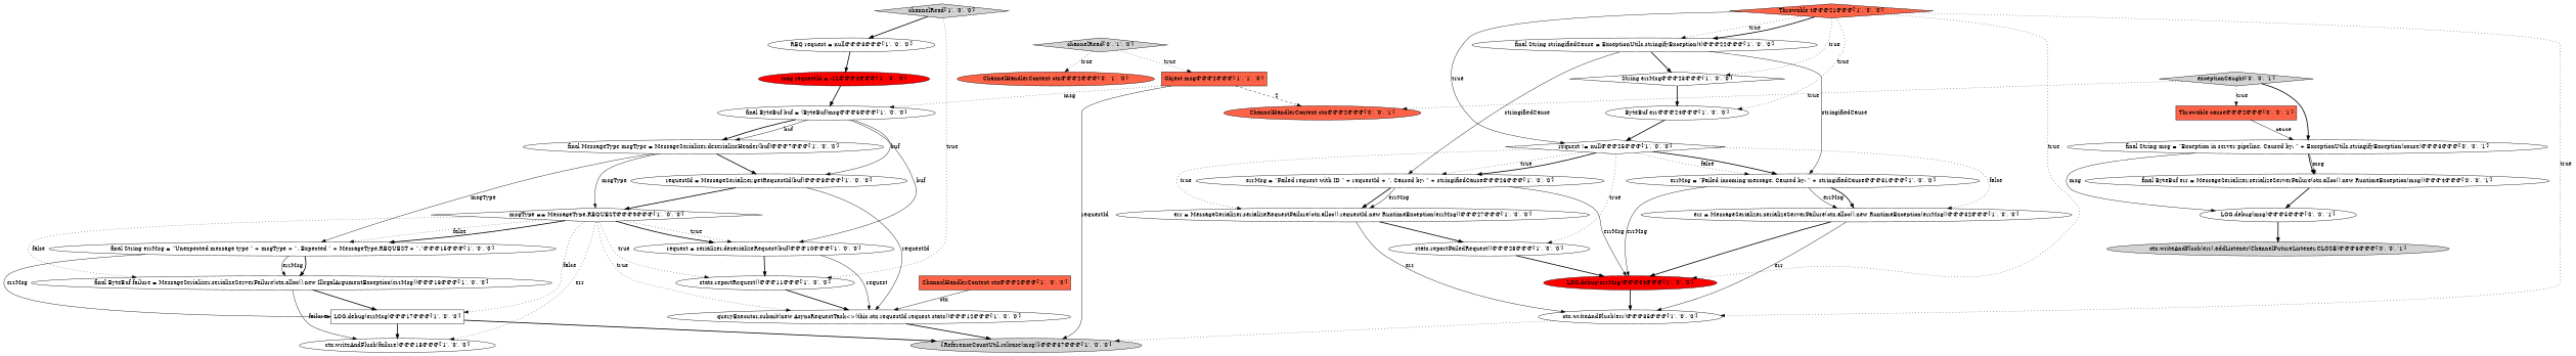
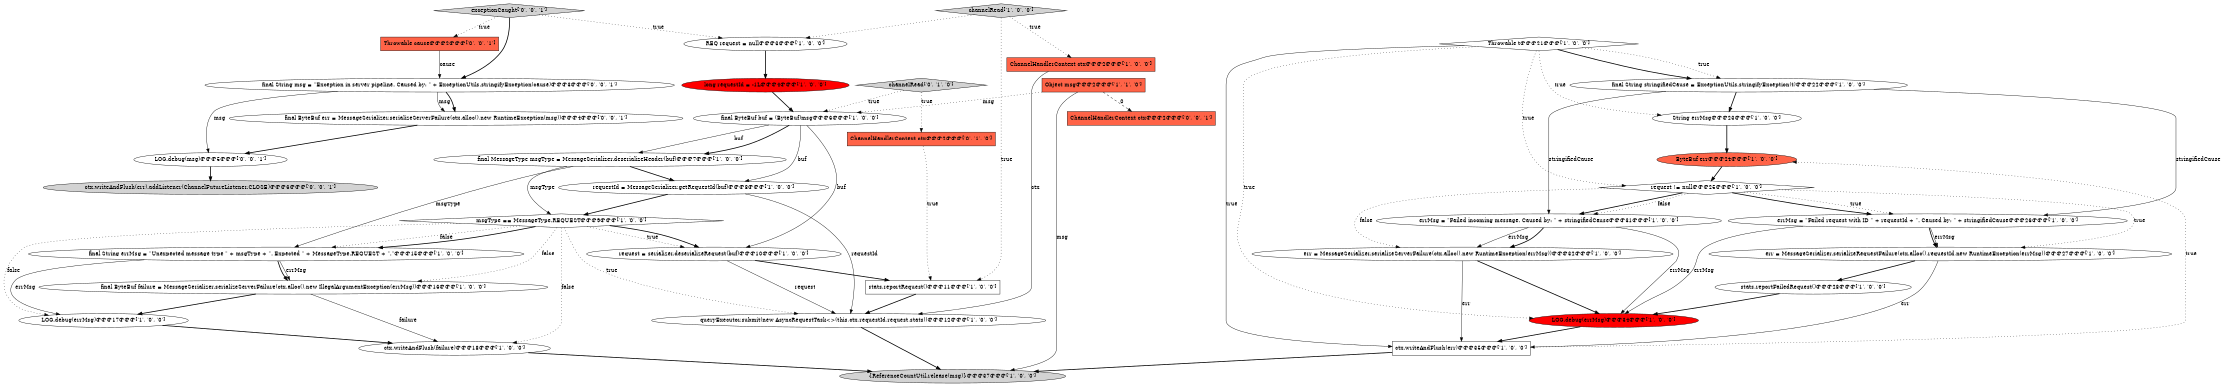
  digraph {
    node [fillcolor=white shape=ellipse style=filled]
    edge [style=bold]
-   n1 [label="ByteBuf err@@@24@@@['1', '0', '0']"]
+   n1 [fillcolor=tomato label="ByteBuf err@@@24@@@['1', '0', '0']"]
    n2 [label="request != null@@@25@@@['1', '0', '0']" shape=diamond]
    n3 [label="errMsg = \"Failed request with ID \" + requestId + \". Caused by: \" + stringifiedCause@@@26@@@['1', '0', '0']"]
    n4 [label="err = MessageSerializer.serializeRequestFailure(ctx.alloc(),requestId,new RuntimeException(errMsg))@@@27@@@['1', '0', '0']"]
    n5 [label="errMsg = \"Failed incoming message. Caused by: \" + stringifiedCause@@@31@@@['1', '0', '0']"]
    n6 [label="err = MessageSerializer.serializeServerFailure(ctx.alloc(),new RuntimeException(errMsg))@@@32@@@['1', '0', '0']"]
    n7 [label="stats.reportFailedRequest()@@@28@@@['1', '0', '0']"]
-   n8 [label="stats.reportRequest()@@@11@@@['1', '0', '0']"]
+   n8 [label="stats.reportRequest()@@@11@@@['1', '0', '0']" shape=box]
    n9 [label="queryExecutor.submit(new AsyncRequestTask<>(this,ctx,requestId,request,stats))@@@12@@@['1', '0', '0']"]
    n10 [fillcolor=lightgray label="{ReferenceCountUtil.release(msg)}@@@37@@@['1', '0', '0']"]
    n11 [label="REQ request = null@@@3@@@['1', '0', '0']"]
    n12 [fillcolor=red label="long requestId = -1L@@@4@@@['1', '0', '0']"]
    n13 [label="final ByteBuf buf = (ByteBuf)msg@@@6@@@['1', '0', '0']"]
    n14 [label="request = serializer.deserializeRequest(buf)@@@10@@@['1', '0', '0']"]
    n15 [label="final MessageType msgType = MessageSerializer.deserializeHeader(buf)@@@7@@@['1', '0', '0']"]
    n16 [label="requestId = MessageSerializer.getRequestId(buf)@@@8@@@['1', '0', '0']"]
    n17 [fillcolor=red label="LOG.debug(errMsg)@@@34@@@['1', '0', '0']"]
-   n18 [label="ctx.writeAndFlush(err)@@@35@@@['1', '0', '0']"]
+   n18 [label="ctx.writeAndFlush(err)@@@35@@@['1', '0', '0']" shape=box]
    n19 [fillcolor=lightgray label="exceptionCaught['0', '0', '1']" shape=diamond]
-   n20 [fillcolor=tomato label="ChannelHandlerContext ctx@@@2@@@['0', '0', '1']"]
+   n20 [fillcolor=tomato label="ChannelHandlerContext ctx@@@2@@@['0', '0', '1']" shape=box]
    n21 [fillcolor=tomato label="Throwable cause@@@2@@@['0', '0', '1']" shape=box]
    n22 [label="final String msg = \"Exception in server pipeline. Caused by: \" + ExceptionUtils.stringifyException(cause)@@@3@@@['0', '0', '1']"]
    n23 [label="final ByteBuf err = MessageSerializer.serializeServerFailure(ctx.alloc(),new RuntimeException(msg))@@@4@@@['0', '0', '1']"]
    n24 [label="LOG.debug(msg)@@@5@@@['0', '0', '1']"]
    n25 [fillcolor=lightgray label="channelRead['0', '1', '0']" shape=diamond]
-   n26 [fillcolor=tomato label="ChannelHandlerContext ctx@@@2@@@['0', '1', '0']"]
+   n26 [fillcolor=tomato label="ChannelHandlerContext ctx@@@2@@@['0', '1', '0']" shape=box]
    n27 [fillcolor=tomato label="Object msg@@@2@@@['1', '1', '0']" shape=box]
    n28 [fillcolor=lightgray label="ctx.writeAndFlush(err).addListener(ChannelFutureListener.CLOSE)@@@6@@@['0', '0', '1']"]
    n29 [label="final String stringifiedCause = ExceptionUtils.stringifyException(t)@@@22@@@['1', '0', '0']"]
-   n30 [label="String errMsg@@@23@@@['1', '0', '0']" shape=diamond]
+   n30 [label="String errMsg@@@23@@@['1', '0', '0']"]
    n31 [label="final String errMsg = \"Unexpected message type \" + msgType + \". Expected \" + MessageType.REQUEST + \".\"@@@15@@@['1', '0', '0']"]
    n32 [label="msgType == MessageType.REQUEST@@@9@@@['1', '0', '0']" shape=diamond]
    n33 [label="final ByteBuf failure = MessageSerializer.serializeServerFailure(ctx.alloc(),new IllegalArgumentException(errMsg))@@@16@@@['1', '0', '0']"]
-   n34 [label="LOG.debug(errMsg)@@@17@@@['1', '0', '0']" shape=box]
+   n34 [label="LOG.debug(errMsg)@@@17@@@['1', '0', '0']"]
    n35 [label="ctx.writeAndFlush(failure)@@@18@@@['1', '0', '0']"]
    n36 [fillcolor=lightgray label="channelRead['1', '0', '0']" shape=diamond]
    n37 [fillcolor=tomato label="ChannelHandlerContext ctx@@@2@@@['1', '0', '0']" shape=box]
-   n38 [fillcolor=tomato label="Throwable t@@@21@@@['1', '0', '0']" shape=diamond]
+   n38 [label="Throwable t@@@21@@@['1', '0', '0']" shape=diamond]
    n1 -> n2
    n2 -> n3 [label=true style=dotted]
    n2 -> n3
    n2 -> n4 [label=true style=dotted]
    n2 -> n5
    n2 -> n5 [label=false style=dotted]
    n2 -> n6 [label=false style=dotted]
-   n2 -> n7 [label=true style=dotted]
    n3 -> n4
    n3 -> n4 [label=errMsg style=solid]
    n3 -> n17 [label=errMsg style=solid]
    n4 -> n7
    n4 -> n18 [label=err style=solid]
    n5 -> n6 [label=errMsg style=solid]
    n5 -> n6
    n5 -> n17 [label=errMsg style=solid]
    n6 -> n17
    n6 -> n18 [label=err style=solid]
    n7 -> n17
    n8 -> n9
    n9 -> n10
    n11 -> n12
    n12 -> n13
    n13 -> n14 [label=buf style=solid]
    n13 -> n15 [label=buf style=solid]
    n13 -> n15
    n13 -> n16 [label=buf style=solid]
    n14 -> n8
    n14 -> n9 [label=request style=solid]
    n15 -> n16
    n15 -> n31 [label=msgType style=solid]
    n15 -> n32 [label=msgType style=solid]
    n16 -> n9 [label=requestId style=solid]
    n16 -> n32
    n17 -> n18
-   n18 -> n10 [style=dotted]
-   n19 -> n20 [label=true style=dotted]
+   n18 -> n10
+   n19 -> n11 [label=true style=dotted]
    n19 -> n21 [label=true style=dotted]
    n19 -> n22
    n21 -> n22 [label=cause style=solid]
    n22 -> n23 [label=msg style=solid]
    n22 -> n23
    n22 -> n24 [label=msg style=solid]
    n23 -> n24
    n24 -> n28
    n25 -> n26 [label=true style=dotted]
-   n25 -> n27 [label=true style=dotted]
-   n27 -> n10 [label=requestId style=solid]
+   n25 -> n13 [label=true style=dotted]
+   n27 -> n10 [label=msg style=solid]
    n27 -> n13 [label=msg style=dotted]
-   n27 -> n20 [label=2 style=dashed]
+   n27 -> n20 [label=0 style=dashed]
    n29 -> n3 [label=stringifiedCause style=solid]
    n29 -> n5 [label=stringifiedCause style=solid]
    n29 -> n30
    n30 -> n1
    n31 -> n33
    n31 -> n33 [label=errMsg style=solid]
    n31 -> n34 [label=errMsg style=solid]
-   n32 -> n8 [label=true style=dotted]
+   n26 -> n8 [label=true style=dotted]
    n32 -> n9 [label=true style=dotted]
    n32 -> n14 [label=true style=dotted]
    n32 -> n14
    n32 -> n31 [label=false style=dotted]
    n32 -> n31
    n32 -> n33 [label=false style=dotted]
    n32 -> n34 [label=false style=dotted]
-   n32 -> n35 [label=err style=dotted]
+   n32 -> n35 [label=false style=dotted]
    n33 -> n34
    n33 -> n35 [label=failure style=solid]
    n34 -> n35
-   n34 -> n10
+   n35 -> n10
    n36 -> n8 [label=true style=dotted]
-   n36 -> n11
+   n36 -> n11 [style=dotted]
+   n36 -> n37 [label=true style=dotted]
    n37 -> n9 [label=ctx style=solid]
-   n38 -> n1 [label=true style=dotted]
-   n38 -> n2 [label=true style=solid]
+   n18 -> n1 [label=true style=dotted]
+   n38 -> n2 [label=true style=dotted]
    n38 -> n17 [label=true style=dotted]
-   n38 -> n18 [label=true style=dotted]
+   n38 -> n18 [label=true style=solid]
    n38 -> n29 [label=true style=dotted]
    n38 -> n29
    n38 -> n30 [label=true style=dotted]
  }
